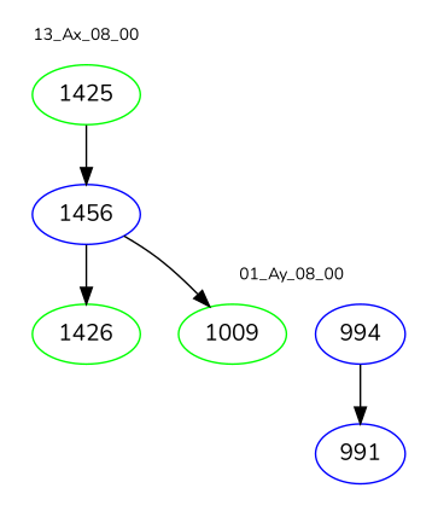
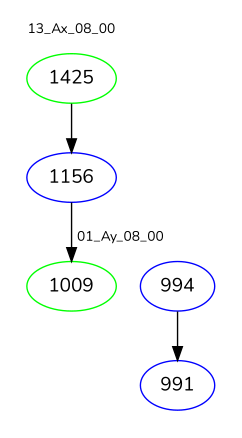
  digraph {
    fontname=Nunito
    node [color=blue fontname=Nunito]
    edge [color=black fontname=Nunito]
    n1 [label=994]
    n2 [label=991]
    n3 [color=green label=1009]
    n4 [color=green label=1425]
-   n5 [label=1456]
-   n6 [color=green label=1426]
+   n5 [label=1156]
    subgraph cluster_1 {
      color=white
      fontsize=10
      label="01_Ay_08_00"
      n1
      n2
      n3
    }
    subgraph cluster_2 {
      color=white
      fontsize=10
      label="13_Ax_08_00"
      n4
      n5
-     n6
    }
    n1 -> n2
    n4 -> n5
    n5 -> n3
-   n5 -> n6
  }
